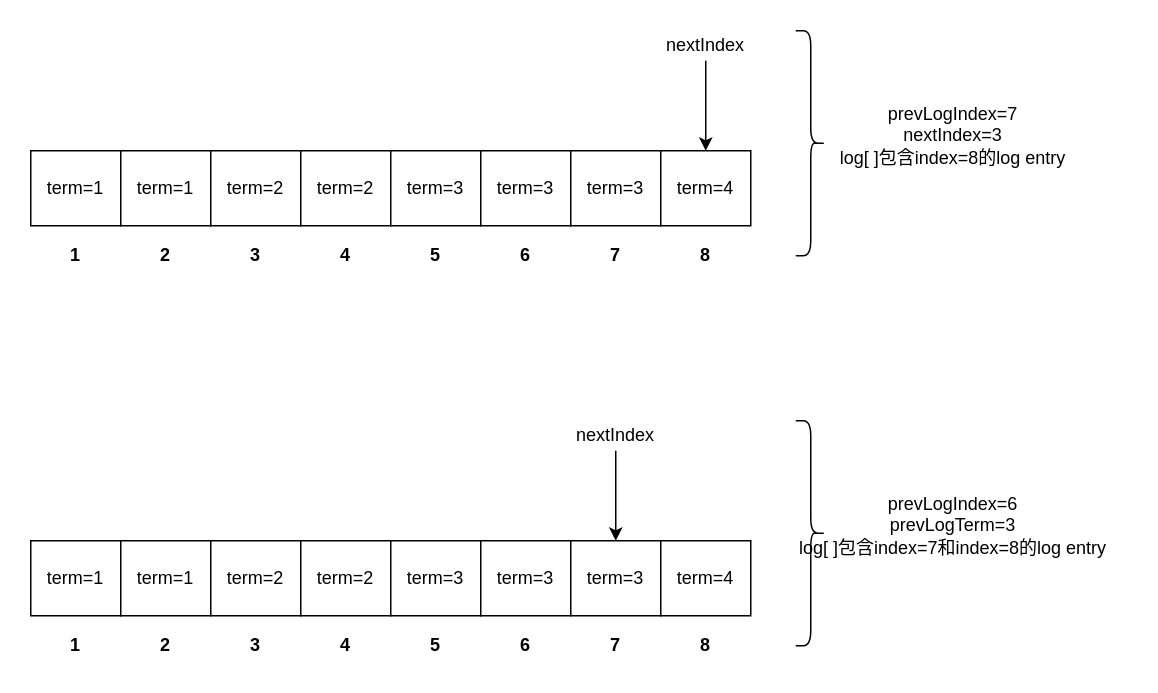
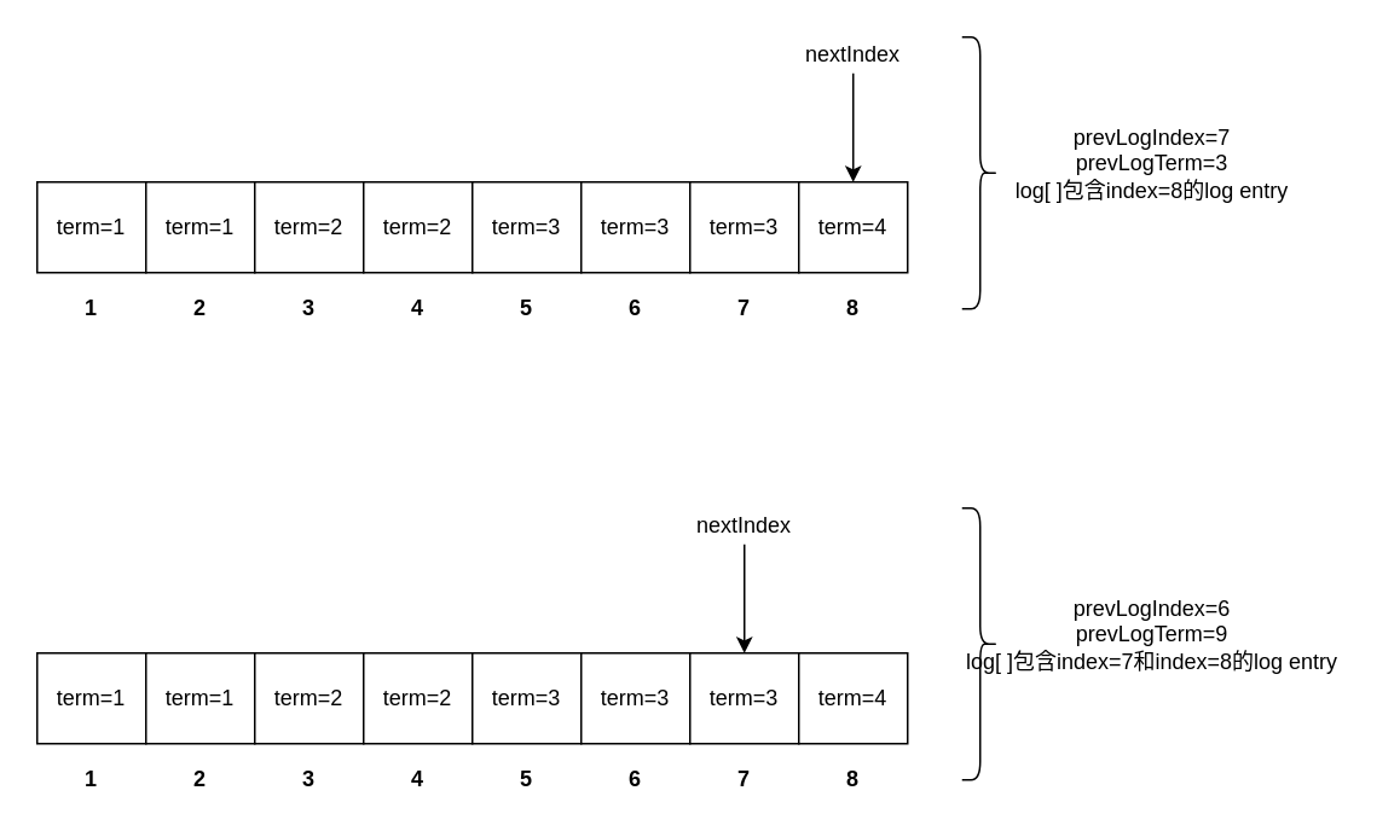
  <mxCell id="0" />
  <mxCell id="1" parent="0" />
  <mxCell id="2" value="term=1" style="rounded=0;whiteSpace=wrap;html=1;" vertex="1" parent="1"><mxGeometry x="20" y="100" width="60" height="50" as="geometry" /></mxCell>
  <mxCell id="3" value="&lt;b&gt;1&lt;/b&gt;" style="text;html=1;strokeColor=none;fillColor=none;align=center;verticalAlign=middle;whiteSpace=wrap;rounded=0;" vertex="1" parent="1"><mxGeometry x="30" y="160" width="40" height="20" as="geometry" /></mxCell>
  <mxCell id="4" value="term=1" style="rounded=0;whiteSpace=wrap;html=1;" vertex="1" parent="1"><mxGeometry x="80" y="100" width="60" height="50" as="geometry" /></mxCell>
  <mxCell id="5" value="&lt;b&gt;2&lt;/b&gt;" style="text;html=1;strokeColor=none;fillColor=none;align=center;verticalAlign=middle;whiteSpace=wrap;rounded=0;" vertex="1" parent="1"><mxGeometry x="90" y="160" width="40" height="20" as="geometry" /></mxCell>
  <mxCell id="6" value="term=2" style="rounded=0;whiteSpace=wrap;html=1;" vertex="1" parent="1"><mxGeometry x="140" y="100" width="60" height="50" as="geometry" /></mxCell>
  <mxCell id="7" value="&lt;b&gt;3&lt;/b&gt;" style="text;html=1;strokeColor=none;fillColor=none;align=center;verticalAlign=middle;whiteSpace=wrap;rounded=0;" vertex="1" parent="1"><mxGeometry x="150" y="160" width="40" height="20" as="geometry" /></mxCell>
  <mxCell id="8" value="term=2" style="rounded=0;whiteSpace=wrap;html=1;" vertex="1" parent="1"><mxGeometry x="200" y="100" width="60" height="50" as="geometry" /></mxCell>
  <mxCell id="9" value="&lt;b&gt;4&lt;/b&gt;" style="text;html=1;strokeColor=none;fillColor=none;align=center;verticalAlign=middle;whiteSpace=wrap;rounded=0;" vertex="1" parent="1"><mxGeometry x="210" y="160" width="40" height="20" as="geometry" /></mxCell>
  <mxCell id="10" value="term=3" style="rounded=0;whiteSpace=wrap;html=1;" vertex="1" parent="1"><mxGeometry x="260" y="100" width="60" height="50" as="geometry" /></mxCell>
  <mxCell id="11" value="&lt;b&gt;5&lt;/b&gt;" style="text;html=1;strokeColor=none;fillColor=none;align=center;verticalAlign=middle;whiteSpace=wrap;rounded=0;" vertex="1" parent="1"><mxGeometry x="270" y="160" width="40" height="20" as="geometry" /></mxCell>
  <mxCell id="12" value="term=3" style="rounded=0;whiteSpace=wrap;html=1;" vertex="1" parent="1"><mxGeometry x="320" y="100" width="60" height="50" as="geometry" /></mxCell>
  <mxCell id="13" value="&lt;b&gt;6&lt;/b&gt;" style="text;html=1;strokeColor=none;fillColor=none;align=center;verticalAlign=middle;whiteSpace=wrap;rounded=0;" vertex="1" parent="1"><mxGeometry x="330" y="160" width="40" height="20" as="geometry" /></mxCell>
  <mxCell id="14" value="term=3" style="rounded=0;whiteSpace=wrap;html=1;" vertex="1" parent="1"><mxGeometry x="380" y="100" width="60" height="50" as="geometry" /></mxCell>
  <mxCell id="15" value="&lt;b&gt;7&lt;/b&gt;" style="text;html=1;strokeColor=none;fillColor=none;align=center;verticalAlign=middle;whiteSpace=wrap;rounded=0;" vertex="1" parent="1"><mxGeometry x="390" y="160" width="40" height="20" as="geometry" /></mxCell>
  <mxCell id="16" value="term=4" style="rounded=0;whiteSpace=wrap;html=1;" vertex="1" parent="1"><mxGeometry x="440" y="100" width="60" height="50" as="geometry" /></mxCell>
  <mxCell id="17" value="&lt;b&gt;8&lt;/b&gt;" style="text;html=1;strokeColor=none;fillColor=none;align=center;verticalAlign=middle;whiteSpace=wrap;rounded=0;" vertex="1" parent="1"><mxGeometry x="450" y="160" width="40" height="20" as="geometry" /></mxCell>
  <mxCell id="18" value="" style="endArrow=classic;html=1;" edge="1" parent="1"><mxGeometry width="50" height="50" relative="1" as="geometry"><mxPoint x="470" y="40" as="sourcePoint" /><mxPoint x="470" y="100" as="targetPoint" /></mxGeometry></mxCell>
  <mxCell id="19" value="nextIndex" style="text;html=1;strokeColor=none;fillColor=none;align=center;verticalAlign=middle;whiteSpace=wrap;rounded=0;" vertex="1" parent="1"><mxGeometry x="450" y="20" width="40" height="20" as="geometry" /></mxCell>
  <mxCell id="20" value="" style="shape=curlyBracket;whiteSpace=wrap;html=1;rounded=1;flipH=1;" vertex="1" parent="1"><mxGeometry x="530" y="20" width="20" height="150" as="geometry" /></mxCell>
- <mxCell id="21" value="prevLogIndex=7&lt;br&gt;nextIndex=3&lt;br&gt;log[ ]包含index=8的log entry" style="text;html=1;strokeColor=none;fillColor=none;align=center;verticalAlign=middle;whiteSpace=wrap;rounded=0;" vertex="1" parent="1"><mxGeometry x="520" y="80" width="230" height="20" as="geometry" /></mxCell>
+ <mxCell id="21" value="prevLogIndex=7&lt;br&gt;prevLogTerm=3&lt;br&gt;log[ ]包含index=8的log entry" style="text;html=1;strokeColor=none;fillColor=none;align=center;verticalAlign=middle;whiteSpace=wrap;rounded=0;" vertex="1" parent="1"><mxGeometry x="520" y="80" width="230" height="20" as="geometry" /></mxCell>
  <mxCell id="22" value="term=1" style="rounded=0;whiteSpace=wrap;html=1;" vertex="1" parent="1"><mxGeometry x="20" y="360" width="60" height="50" as="geometry" /></mxCell>
  <mxCell id="23" value="&lt;b&gt;1&lt;/b&gt;" style="text;html=1;strokeColor=none;fillColor=none;align=center;verticalAlign=middle;whiteSpace=wrap;rounded=0;" vertex="1" parent="1"><mxGeometry x="30" y="420" width="40" height="20" as="geometry" /></mxCell>
  <mxCell id="24" value="term=1" style="rounded=0;whiteSpace=wrap;html=1;" vertex="1" parent="1"><mxGeometry x="80" y="360" width="60" height="50" as="geometry" /></mxCell>
  <mxCell id="25" value="&lt;b&gt;2&lt;/b&gt;" style="text;html=1;strokeColor=none;fillColor=none;align=center;verticalAlign=middle;whiteSpace=wrap;rounded=0;" vertex="1" parent="1"><mxGeometry x="90" y="420" width="40" height="20" as="geometry" /></mxCell>
  <mxCell id="26" value="term=2" style="rounded=0;whiteSpace=wrap;html=1;" vertex="1" parent="1"><mxGeometry x="140" y="360" width="60" height="50" as="geometry" /></mxCell>
  <mxCell id="27" value="&lt;b&gt;3&lt;/b&gt;" style="text;html=1;strokeColor=none;fillColor=none;align=center;verticalAlign=middle;whiteSpace=wrap;rounded=0;" vertex="1" parent="1"><mxGeometry x="150" y="420" width="40" height="20" as="geometry" /></mxCell>
  <mxCell id="28" value="term=2" style="rounded=0;whiteSpace=wrap;html=1;" vertex="1" parent="1"><mxGeometry x="200" y="360" width="60" height="50" as="geometry" /></mxCell>
  <mxCell id="29" value="&lt;b&gt;4&lt;/b&gt;" style="text;html=1;strokeColor=none;fillColor=none;align=center;verticalAlign=middle;whiteSpace=wrap;rounded=0;" vertex="1" parent="1"><mxGeometry x="210" y="420" width="40" height="20" as="geometry" /></mxCell>
  <mxCell id="30" value="term=3" style="rounded=0;whiteSpace=wrap;html=1;" vertex="1" parent="1"><mxGeometry x="260" y="360" width="60" height="50" as="geometry" /></mxCell>
  <mxCell id="31" value="&lt;b&gt;5&lt;/b&gt;" style="text;html=1;strokeColor=none;fillColor=none;align=center;verticalAlign=middle;whiteSpace=wrap;rounded=0;" vertex="1" parent="1"><mxGeometry x="270" y="420" width="40" height="20" as="geometry" /></mxCell>
  <mxCell id="32" value="term=3" style="rounded=0;whiteSpace=wrap;html=1;" vertex="1" parent="1"><mxGeometry x="320" y="360" width="60" height="50" as="geometry" /></mxCell>
  <mxCell id="33" value="&lt;b&gt;6&lt;/b&gt;" style="text;html=1;strokeColor=none;fillColor=none;align=center;verticalAlign=middle;whiteSpace=wrap;rounded=0;" vertex="1" parent="1"><mxGeometry x="330" y="420" width="40" height="20" as="geometry" /></mxCell>
  <mxCell id="34" value="term=3" style="rounded=0;whiteSpace=wrap;html=1;" vertex="1" parent="1"><mxGeometry x="380" y="360" width="60" height="50" as="geometry" /></mxCell>
  <mxCell id="35" value="&lt;b&gt;7&lt;/b&gt;" style="text;html=1;strokeColor=none;fillColor=none;align=center;verticalAlign=middle;whiteSpace=wrap;rounded=0;" vertex="1" parent="1"><mxGeometry x="390" y="420" width="40" height="20" as="geometry" /></mxCell>
  <mxCell id="36" value="term=4" style="rounded=0;whiteSpace=wrap;html=1;" vertex="1" parent="1"><mxGeometry x="440" y="360" width="60" height="50" as="geometry" /></mxCell>
  <mxCell id="37" value="&lt;b&gt;8&lt;/b&gt;" style="text;html=1;strokeColor=none;fillColor=none;align=center;verticalAlign=middle;whiteSpace=wrap;rounded=0;" vertex="1" parent="1"><mxGeometry x="450" y="420" width="40" height="20" as="geometry" /></mxCell>
  <mxCell id="38" value="" style="endArrow=classic;html=1;" edge="1" parent="1"><mxGeometry width="50" height="50" relative="1" as="geometry"><mxPoint x="410" y="300" as="sourcePoint" /><mxPoint x="410" y="360" as="targetPoint" /></mxGeometry></mxCell>
  <mxCell id="39" value="nextIndex" style="text;html=1;strokeColor=none;fillColor=none;align=center;verticalAlign=middle;whiteSpace=wrap;rounded=0;" vertex="1" parent="1"><mxGeometry x="390" y="280" width="40" height="20" as="geometry" /></mxCell>
  <mxCell id="40" value="" style="shape=curlyBracket;whiteSpace=wrap;html=1;rounded=1;flipH=1;" vertex="1" parent="1"><mxGeometry x="530" y="280" width="20" height="150" as="geometry" /></mxCell>
- <mxCell id="41" value="prevLogIndex=6&lt;br&gt;prevLogTerm=3&lt;br&gt;log[ ]包含index=7和index=8的log entry" style="text;html=1;strokeColor=none;fillColor=none;align=center;verticalAlign=middle;whiteSpace=wrap;rounded=0;" vertex="1" parent="1"><mxGeometry x="520" y="340" width="230" height="20" as="geometry" /></mxCell>
+ <mxCell id="41" value="prevLogIndex=6&lt;br&gt;prevLogTerm=9&lt;br&gt;log[ ]包含index=7和index=8的log entry" style="text;html=1;strokeColor=none;fillColor=none;align=center;verticalAlign=middle;whiteSpace=wrap;rounded=0;" vertex="1" parent="1"><mxGeometry x="520" y="340" width="230" height="20" as="geometry" /></mxCell>
